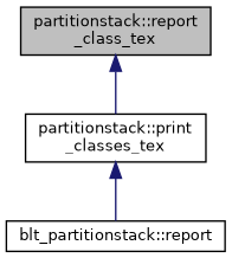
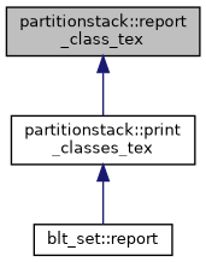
  digraph {
    rankdir=TB
    node [color=black fillcolor=white fontname=Helvetica fontsize=10 shape=record style=filled]
    edge [color=midnightblue dir=back fontname=Helvetica fontsize=10 labelfontname=Helvetica labelfontsize=10 style=solid]
    n1 [fillcolor=grey75 fontcolor=black height=0.2 label="partitionstack::report\l_class_tex" width=0.4]
    n2 [height=0.2 label="partitionstack::print\l_classes_tex" width=0.4]
-   n3 [height=0.2 label="blt_partitionstack::report" width=0.4]
+   n3 [height=0.2 label="blt_set::report" width=0.4]
    n1 -> n2
    n2 -> n3
  }
